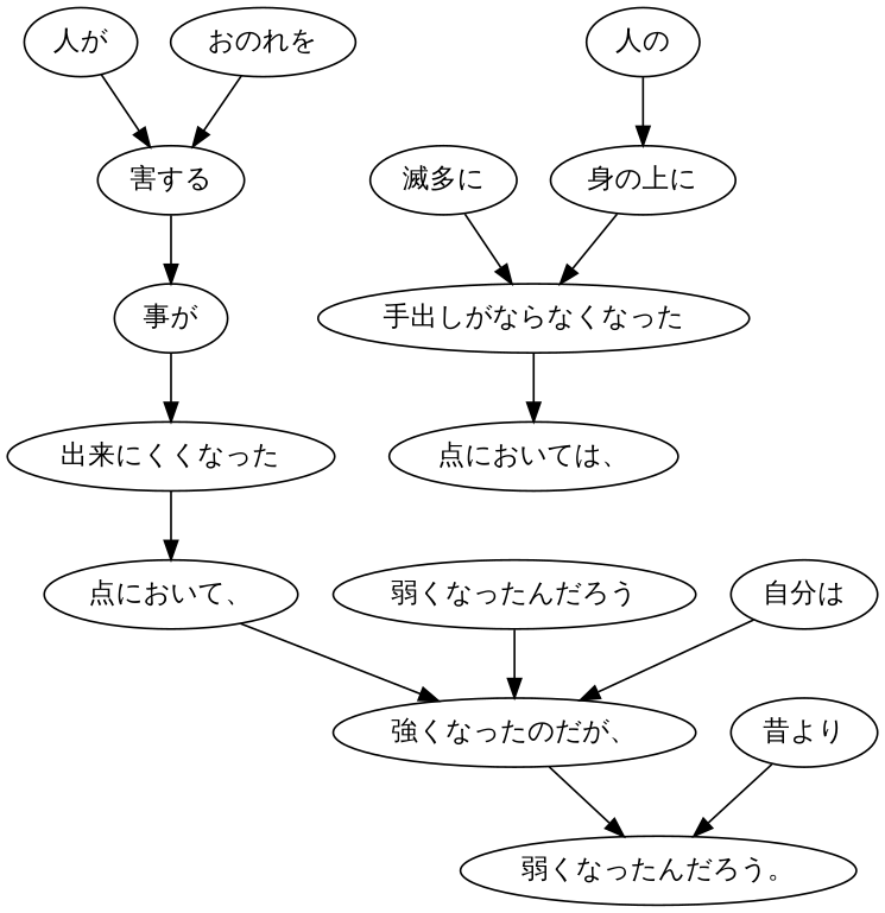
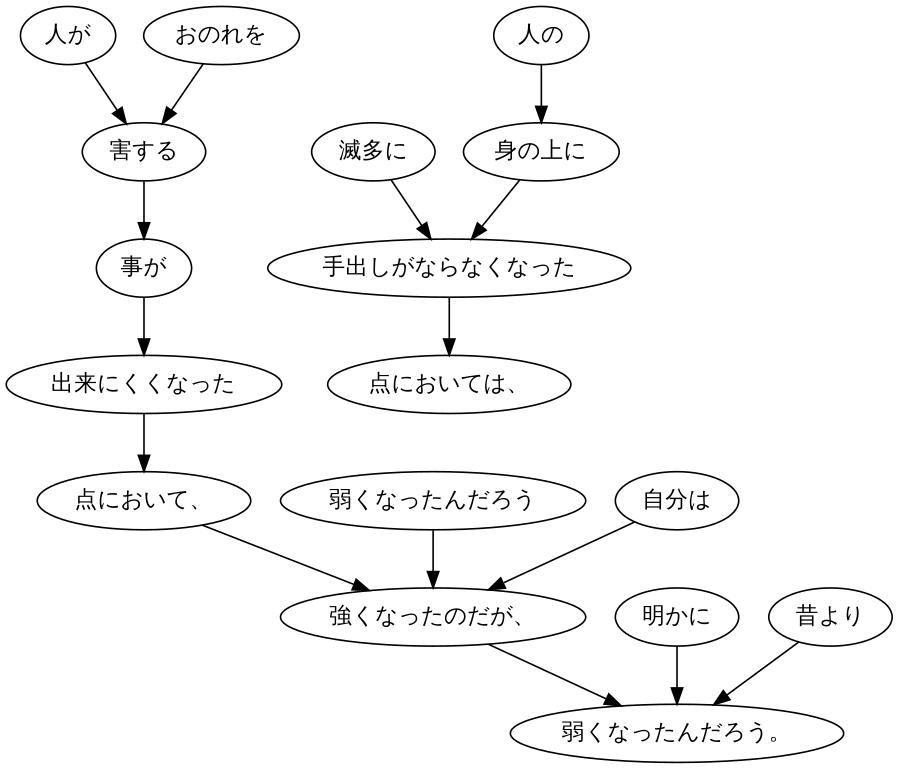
  digraph {
    n1 [label="人が"]
    n2 [label="害する"]
    n3 [label="事が"]
    n4 [label="おのれを"]
    n5 [label="出来にくくなった"]
    n6 [label="点において、"]
    n7 [label="強くなったのだが、"]
    n8 [label="弱くなったんだろう。"]
    n9 [label="弱くなったんだろう"]
    n10 [label="自分は"]
    n11 [label="滅多に"]
    n12 [label="手出しがならなくなった"]
    n13 [label="点においては、"]
    n14 [label="人の"]
    n15 [label="身の上に"]
+   n16 [label="明かに"]
    n17 [label="昔より"]
    n1 -> n2
    n2 -> n3
    n3 -> n5
    n4 -> n2
    n5 -> n6
    n6 -> n7
    n7 -> n8
    n9 -> n7
    n10 -> n7
    n11 -> n12
    n12 -> n13
    n14 -> n15
    n15 -> n12
+   n16 -> n8
    n17 -> n8
  }
